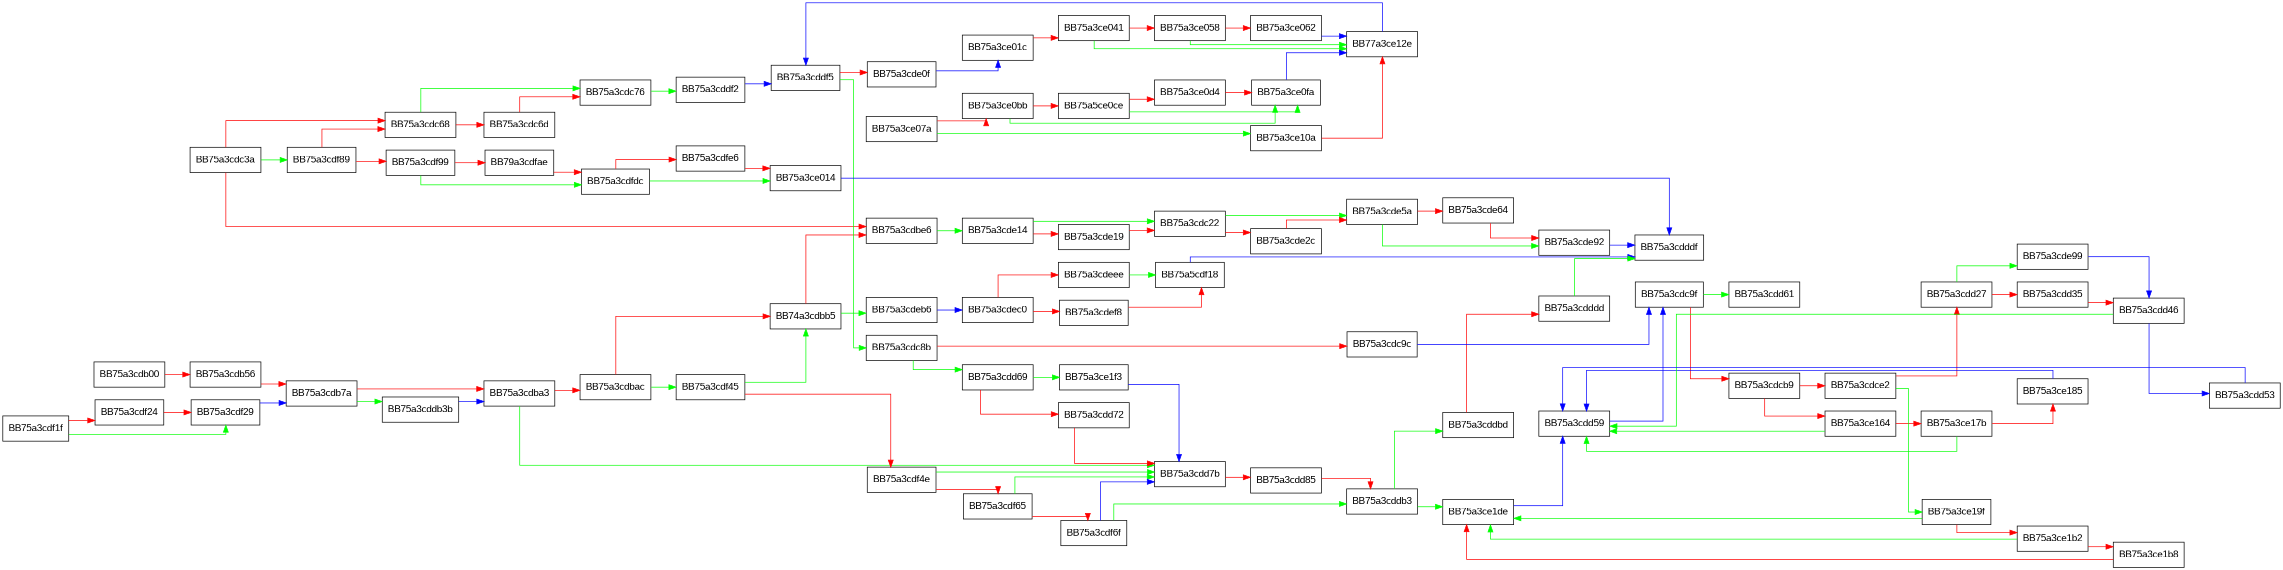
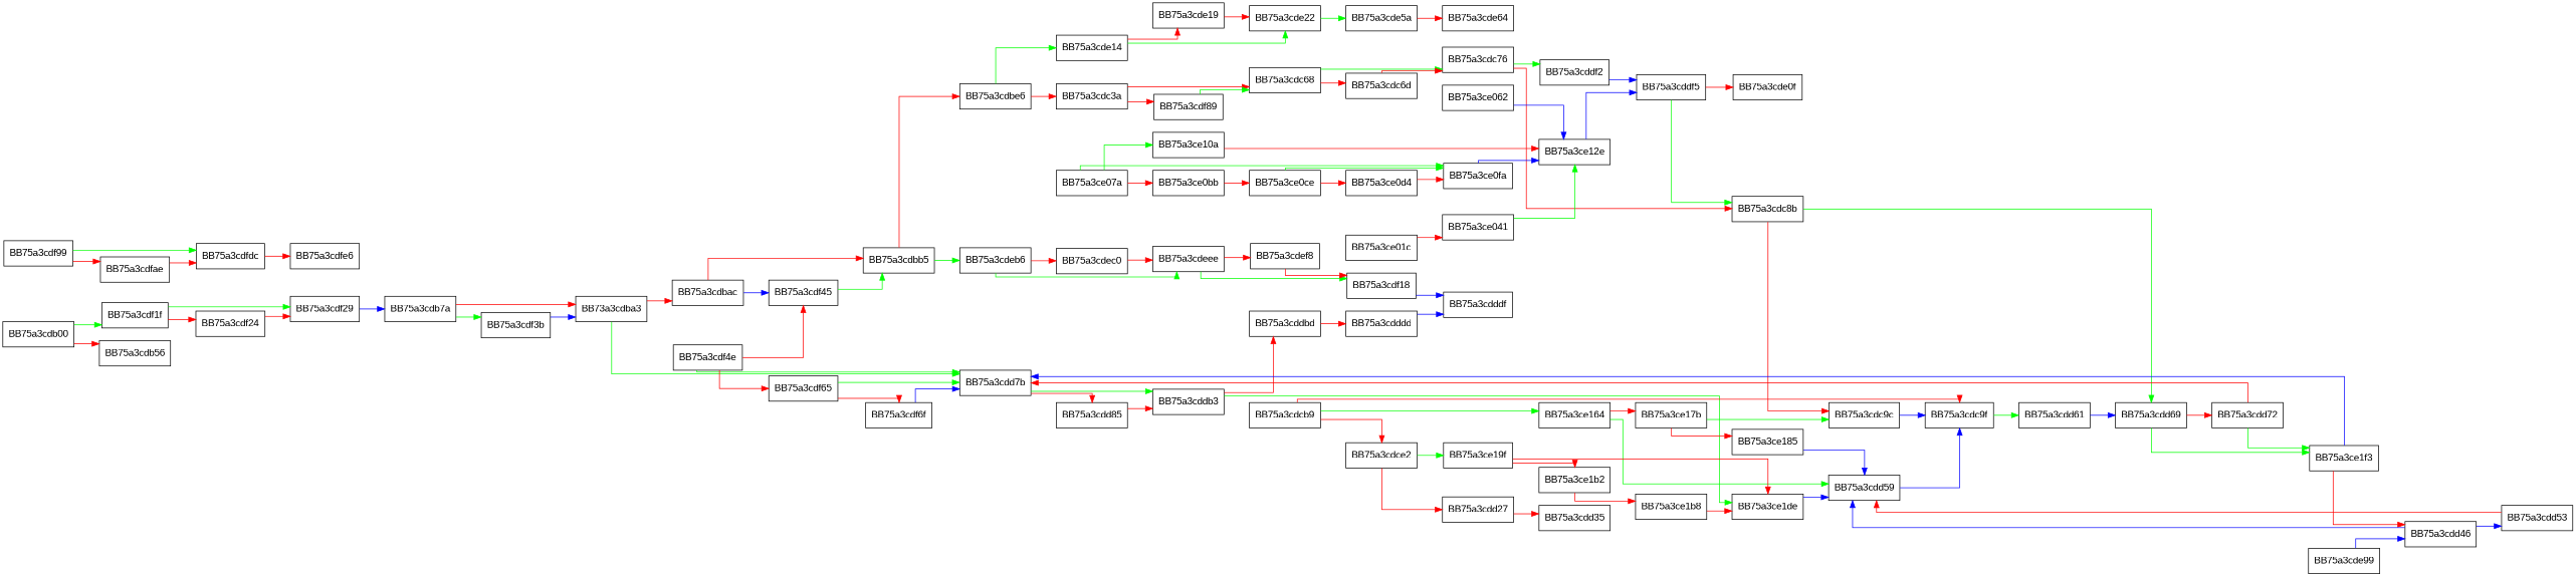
  digraph {
    fontname="Liberation Sans"
    rankdir=LR
    splines=ortho
    node [fontname="Liberation Sans" shape=box]
    edge [color=red fontname="Liberation Sans"]
    BB75a3cdb00
    BB75a3cdf1f
    BB75a3cdb56
    BB75a3cdf29
    BB75a3cdf24
    BB75a3cdb7a
-   BB75a3cdf3b [label=BB75a3cddb3b]
-   BB75a3cdba3
+   BB75a3cdf3b
+   BB75a3cdba3 [label=BB73a3cdba3]
    BB75a3cdd7b
    BB75a3cdbac
    BB75a3cddb3
    BB75a3cdd85
    BB75a3cdf45
-   BB75a3cdbb5 [label=BB74a3cdbb5]
+   BB75a3cdbb5
    BB75a3ce1de
    BB75a3cddbd
    BB75a3cdf4e
    BB75a3cdeb6
    BB75a3cdbe6
    BB75a3cdf65
    BB75a3cdeee
    BB75a3cdec0
    BB75a3cde14
    BB75a3cdc3a
-   BB75a3cdf18 [label=BB75a5cdf18]
+   BB75a3cdf18
    BB75a3cdef8
-   BB75a3cde22 [label=BB75a3cdc22]
+   BB75a3cde22
    BB75a3cde19
    BB75a3cdf89
    BB75a3cdc68
    BB75a3cde5a
-   BB75a3cde2c
    BB75a3cdf99
    BB75a3cdc76
    BB75a3cdc6d
    BB75a3cdfdc
-   BB75a3cdfae [label=BB79a3cdfae]
+   BB75a3cdfae
    BB75a3cddf2
    BB75a3cdc8b
    BB75a3cddf5
    BB75a3cdd69
    BB75a3cdc9c
    BB75a3cde0f
    BB75a3ce1f3
    BB75a3cdd72
    BB75a3cdc9f
    BB75a3cdd61
    BB75a3cdcb9
    BB75a3ce164
    BB75a3cdce2
    BB75a3cdd59
    BB75a3ce17b
    BB75a3ce19f
    BB75a3cdd27
    BB75a3ce185
    BB75a3ce1b2
    BB75a3cde99
    BB75a3cdd35
    BB75a3ce1b8
    BB75a3cdd46
    BB75a3cdd53
    BB75a3cdddd
    BB75a3cdddf
    BB75a3ce01c
    BB75a3ce041
    BB75a3ce07a
    BB75a3ce10a
    BB75a3ce0bb
-   BB75a3ce12e [label=BB77a3ce12e]
-   BB75a3ce058
-   BB75a3cde92
+   BB75a3ce12e
    BB75a3cde64
    BB75a3cdf6f
-   BB75a3ce014
    BB75a3cdfe6
    BB75a3ce0fa
-   BB75a3ce0ce [label=BB75a5ce0ce]
+   BB75a3ce0ce
    BB75a3ce062
    BB75a3ce0d4
+   BB75a3cdb00 -> BB75a3cdf1f [color=green]
    BB75a3cdb00 -> BB75a3cdb56
    BB75a3cdf1f -> BB75a3cdf29 [color=green]
    BB75a3cdf1f -> BB75a3cdf24
-   BB75a3cdb56 -> BB75a3cdb7a
    BB75a3cdf29 -> BB75a3cdb7a [color=blue]
    BB75a3cdf24 -> BB75a3cdf29
    BB75a3cdb7a -> BB75a3cdf3b [color=green]
    BB75a3cdb7a -> BB75a3cdba3
    BB75a3cdf3b -> BB75a3cdba3 [color=blue]
    BB75a3cdba3 -> BB75a3cdd7b [color=green]
    BB75a3cdba3 -> BB75a3cdbac
-   BB75a3cdf6f -> BB75a3cddb3 [color=green]
+   BB75a3cdd7b -> BB75a3cddb3 [color=green]
    BB75a3cdd7b -> BB75a3cdd85
-   BB75a3cdbac -> BB75a3cdf45 [color=green]
+   BB75a3cdbac -> BB75a3cdf45 [color=blue]
    BB75a3cdbac -> BB75a3cdbb5
    BB75a3cddb3 -> BB75a3ce1de [color=green]
-   BB75a3cddb3 -> BB75a3cddbd [color=green]
+   BB75a3cddb3 -> BB75a3cddbd
    BB75a3cdd85 -> BB75a3cddb3
    BB75a3cdf45 -> BB75a3cdbb5 [color=green]
-   BB75a3cdf45 -> BB75a3cdf4e
+   BB75a3cdf4e -> BB75a3cdf45
    BB75a3cdbb5 -> BB75a3cdeb6 [color=green]
    BB75a3cdbb5 -> BB75a3cdbe6
    BB75a3ce1de -> BB75a3cdd59 [color=blue]
    BB75a3cddbd -> BB75a3cdddd
    BB75a3cdf4e -> BB75a3cdd7b [color=green]
    BB75a3cdf4e -> BB75a3cdf65
-   BB75a3cdeb6 -> BB75a3cdec0 [color=blue]
+   BB75a3cdeb6 -> BB75a3cdeee [color=green]
+   BB75a3cdeb6 -> BB75a3cdec0
    BB75a3cdbe6 -> BB75a3cde14 [color=green]
-   BB75a3cdc3a -> BB75a3cdbe6
+   BB75a3cdbe6 -> BB75a3cdc3a
    BB75a3cdf65 -> BB75a3cdd7b [color=green]
    BB75a3cdf65 -> BB75a3cdf6f
    BB75a3cdeee -> BB75a3cdf18 [color=green]
-   BB75a3cdec0 -> BB75a3cdef8
+   BB75a3cdeee -> BB75a3cdef8
    BB75a3cdec0 -> BB75a3cdeee
    BB75a3cde14 -> BB75a3cde22 [color=green]
    BB75a3cde14 -> BB75a3cde19
-   BB75a3cdc3a -> BB75a3cdf89 [color=green]
+   BB75a3cdc3a -> BB75a3cdf89
    BB75a3cdc3a -> BB75a3cdc68
    BB75a3cdf18 -> BB75a3cdddf [color=blue]
    BB75a3cdef8 -> BB75a3cdf18
    BB75a3cde22 -> BB75a3cde5a [color=green]
-   BB75a3cde22 -> BB75a3cde2c
    BB75a3cde19 -> BB75a3cde22
-   BB75a3cdf89 -> BB75a3cdc68
-   BB75a3cdf89 -> BB75a3cdf99
+   BB75a3cdf89 -> BB75a3cdc68 [color=green]
    BB75a3cdc68 -> BB75a3cdc76 [color=green]
    BB75a3cdc68 -> BB75a3cdc6d
-   BB75a3cde5a -> BB75a3cde92 [color=green]
    BB75a3cde5a -> BB75a3cde64
-   BB75a3cde2c -> BB75a3cde5a
    BB75a3cdf99 -> BB75a3cdfdc [color=green]
    BB75a3cdf99 -> BB75a3cdfae
    BB75a3cdc76 -> BB75a3cddf2 [color=green]
+   BB75a3cdc76 -> BB75a3cdc8b
    BB75a3cdc6d -> BB75a3cdc76
-   BB75a3cdfdc -> BB75a3ce014 [color=green]
    BB75a3cdfdc -> BB75a3cdfe6
    BB75a3cdfae -> BB75a3cdfdc
    BB75a3cddf2 -> BB75a3cddf5 [color=blue]
    BB75a3cdc8b -> BB75a3cdd69 [color=green]
    BB75a3cdc8b -> BB75a3cdc9c
    BB75a3cddf5 -> BB75a3cdc8b [color=green]
    BB75a3cddf5 -> BB75a3cde0f
    BB75a3cdd69 -> BB75a3ce1f3 [color=green]
    BB75a3cdd69 -> BB75a3cdd72
    BB75a3cdc9c -> BB75a3cdc9f [color=blue]
-   BB75a3cde0f -> BB75a3ce01c [color=blue]
    BB75a3ce1f3 -> BB75a3cdd7b [color=blue]
    BB75a3cdd72 -> BB75a3cdd7b
+   BB75a3cdd72 -> BB75a3ce1f3 [color=green]
    BB75a3cdc9f -> BB75a3cdd61 [color=green]
-   BB75a3cdc9f -> BB75a3cdcb9
-   BB75a3cdcb9 -> BB75a3ce164
+   BB75a3cdcb9 -> BB75a3cdc9f
+   BB75a3cdd61 -> BB75a3cdd69 [color=blue]
+   BB75a3cdcb9 -> BB75a3ce164 [color=green]
    BB75a3cdcb9 -> BB75a3cdce2
    BB75a3ce164 -> BB75a3cdd59 [color=green]
    BB75a3ce164 -> BB75a3ce17b
    BB75a3cdce2 -> BB75a3ce19f [color=green]
    BB75a3cdce2 -> BB75a3cdd27
    BB75a3cdd59 -> BB75a3cdc9f [color=blue]
-   BB75a3ce17b -> BB75a3cdd59 [color=green]
+   BB75a3ce17b -> BB75a3cdc9c [color=green]
    BB75a3ce17b -> BB75a3ce185
-   BB75a3ce19f -> BB75a3ce1de [color=green]
+   BB75a3ce19f -> BB75a3ce1de
    BB75a3ce19f -> BB75a3ce1b2
-   BB75a3cdd27 -> BB75a3cde99 [color=green]
    BB75a3cdd27 -> BB75a3cdd35
    BB75a3ce185 -> BB75a3cdd59 [color=blue]
-   BB75a3ce1b2 -> BB75a3ce1de [color=green]
    BB75a3ce1b2 -> BB75a3ce1b8
    BB75a3cde99 -> BB75a3cdd46 [color=blue]
-   BB75a3cdd35 -> BB75a3cdd46
+   BB75a3ce1f3 -> BB75a3cdd46
    BB75a3ce1b8 -> BB75a3ce1de
-   BB75a3cdd46 -> BB75a3cdd59 [color=green]
+   BB75a3cdd46 -> BB75a3cdd59 [color=blue]
    BB75a3cdd46 -> BB75a3cdd53 [color=blue]
-   BB75a3cdd53 -> BB75a3cdd59 [color=blue]
-   BB75a3cdddd -> BB75a3cdddf [color=green]
+   BB75a3cdd53 -> BB75a3cdd59
+   BB75a3cdddd -> BB75a3cdddf [color=blue]
    BB75a3ce01c -> BB75a3ce041
    BB75a3ce041 -> BB75a3ce12e [color=green]
-   BB75a3ce041 -> BB75a3ce058
    BB75a3ce07a -> BB75a3ce10a [color=green]
    BB75a3ce07a -> BB75a3ce0bb
    BB75a3ce10a -> BB75a3ce12e
-   BB75a3ce0bb -> BB75a3ce0fa [color=green]
+   BB75a3ce07a -> BB75a3ce0fa [color=green]
    BB75a3ce0bb -> BB75a3ce0ce
    BB75a3ce12e -> BB75a3cddf5 [color=blue]
-   BB75a3ce058 -> BB75a3ce12e [color=green]
-   BB75a3ce058 -> BB75a3ce062
-   BB75a3cde92 -> BB75a3cdddf [color=blue]
-   BB75a3cde64 -> BB75a3cde92
    BB75a3cdf6f -> BB75a3cdd7b [color=blue]
-   BB75a3ce014 -> BB75a3cdddf [color=blue]
-   BB75a3cdfe6 -> BB75a3ce014
    BB75a3ce0fa -> BB75a3ce12e [color=blue]
    BB75a3ce0ce -> BB75a3ce0fa [color=green]
    BB75a3ce0ce -> BB75a3ce0d4
    BB75a3ce062 -> BB75a3ce12e [color=blue]
    BB75a3ce0d4 -> BB75a3ce0fa
  }
